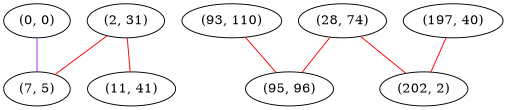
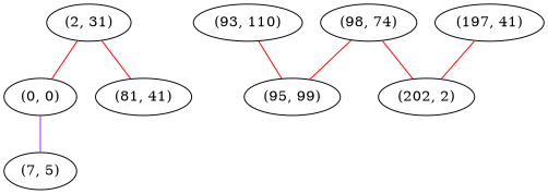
  graph {
    edge [color=red weight=1]
    "(0, 0)"
    "(7, 5)"
    "(2, 31)"
-   "(11, 41)"
+   "(11, 41)" [label="(81, 41)"]
    n5 [label="(93, 110)"]
-   "(95, 96)"
-   "(98, 74)" [label="(28, 74)"]
+   "(95, 96)" [label="(95, 99)"]
+   "(98, 74)"
    "(202, 2)"
-   "(197, 40)"
+   "(197, 40)" [label="(197, 41)"]
    "(0, 0)" -- "(7, 5)" [color=purple weight=4]
-   "(2, 31)" -- "(7, 5)"
+   "(2, 31)" -- "(0, 0)"
    "(2, 31)" -- "(11, 41)"
    n5 -- "(95, 96)"
    "(98, 74)" -- "(95, 96)"
    "(98, 74)" -- "(202, 2)"
    "(197, 40)" -- "(202, 2)"
  }
